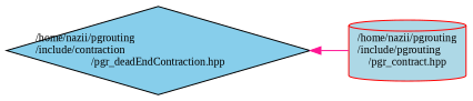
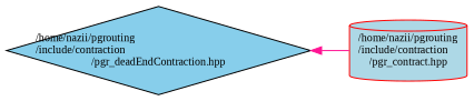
  digraph {
    rankdir=LR
    fontname="Liberation Serif"
    node [fontname="Liberation Serif" fontsize=10 style=filled]
    n1 [color=black fillcolor=skyblue fontcolor=black height=0.2 label="/home/nazii/pgrouting\l/include/contraction\l/pgr_deadEndContraction.hpp" shape=diamond width=0.4]
-   n2 [color=red fillcolor=lightblue height=0.2 label="/home/nazii/pgrouting\l/include/pgrouting\l/pgr_contract.hpp" shape=cylinder width=0.4]
+   n2 [color=red fillcolor=lightblue height=0.2 label="/home/nazii/pgrouting\l/include/contraction\l/pgr_contract.hpp" shape=cylinder width=0.4]
    n1 -> n2 [color=deeppink dir=back fontname="Liberation Serif" fontsize=10 labelfontname=Helvetica labelfontsize=10 style=solid]
  }
